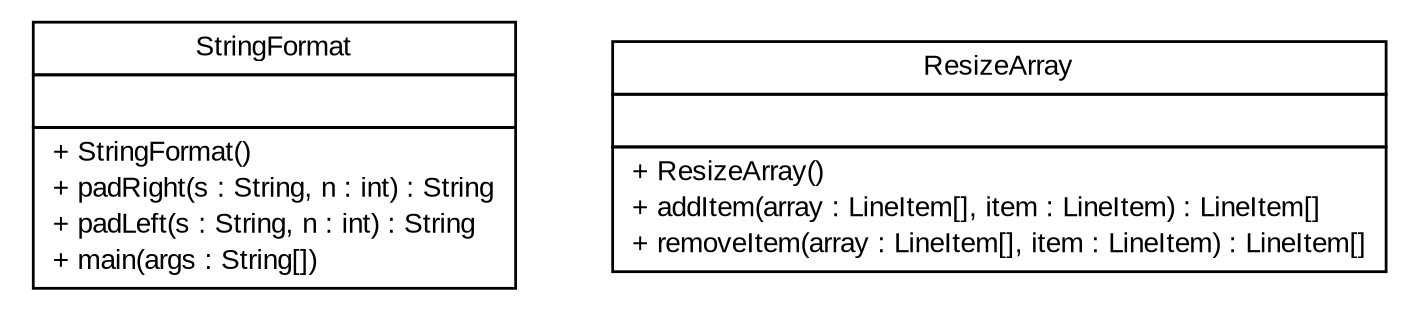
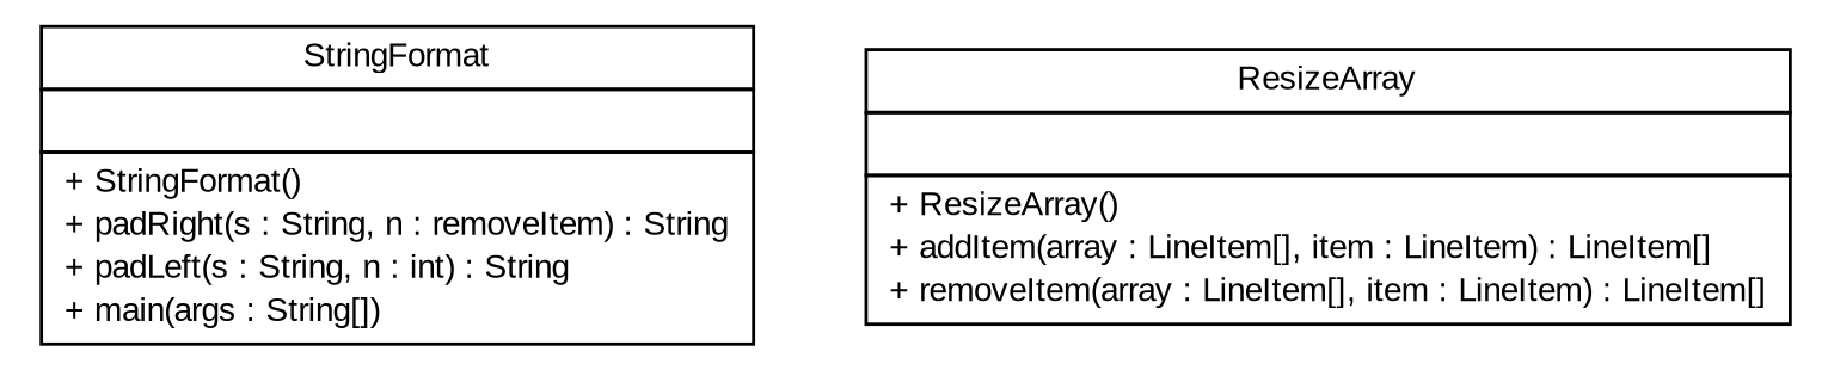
  digraph {
    nodesep=0.25
    ranksep=0.5
    node [fontcolor=black fontname=arial fontsize=10.0 shape=plaintext]
-   n1 [label=<<table title="wctc.advancedjava.lab.util.StringFormat" border="0" cellborder="1" cellspacing="0" cellpadding="2" port="p" href="./StringFormat.html"> 		<tr><td><table border="0" cellspacing="0" cellpadding="1"> <tr><td align="center" balign="center"> StringFormat </td></tr> 		</table></td></tr> 		<tr><td><table border="0" cellspacing="0" cellpadding="1"> <tr><td align="left" balign="left">  </td></tr> 		</table></td></tr> 		<tr><td><table border="0" cellspacing="0" cellpadding="1"> <tr><td align="left" balign="left"> + StringFormat() </td></tr> <tr><td align="left" balign="left"> + padRight(s : String, n : int) : String </td></tr> <tr><td align="left" balign="left"> + padLeft(s : String, n : int) : String </td></tr> <tr><td align="left" balign="left"> + main(args : String[]) </td></tr> 		</table></td></tr> 		</table>>]
+   n1 [label=<<table title="wctc.advancedjava.lab.util.StringFormat" border="0" cellborder="1" cellspacing="0" cellpadding="2" port="p" href="./StringFormat.html"> 		<tr><td><table border="0" cellspacing="0" cellpadding="1"> <tr><td align="center" balign="center"> StringFormat </td></tr> 		</table></td></tr> 		<tr><td><table border="0" cellspacing="0" cellpadding="1"> <tr><td align="left" balign="left">  </td></tr> 		</table></td></tr> 		<tr><td><table border="0" cellspacing="0" cellpadding="1"> <tr><td align="left" balign="left"> + StringFormat() </td></tr> <tr><td align="left" balign="left"> + padRight(s : String, n : removeItem) : String </td></tr> <tr><td align="left" balign="left"> + padLeft(s : String, n : int) : String </td></tr> <tr><td align="left" balign="left"> + main(args : String[]) </td></tr> 		</table></td></tr> 		</table>>]
    n2 [label=<<table title="wctc.advancedjava.lab.util.ResizeArray" border="0" cellborder="1" cellspacing="0" cellpadding="2" port="p" href="./ResizeArray.html"> 		<tr><td><table border="0" cellspacing="0" cellpadding="1"> <tr><td align="center" balign="center"> ResizeArray </td></tr> 		</table></td></tr> 		<tr><td><table border="0" cellspacing="0" cellpadding="1"> <tr><td align="left" balign="left">  </td></tr> 		</table></td></tr> 		<tr><td><table border="0" cellspacing="0" cellpadding="1"> <tr><td align="left" balign="left"> + ResizeArray() </td></tr> <tr><td align="left" balign="left"> + addItem(array : LineItem[], item : LineItem) : LineItem[] </td></tr> <tr><td align="left" balign="left"> + removeItem(array : LineItem[], item : LineItem) : LineItem[] </td></tr> 		</table></td></tr> 		</table>>]
  }
